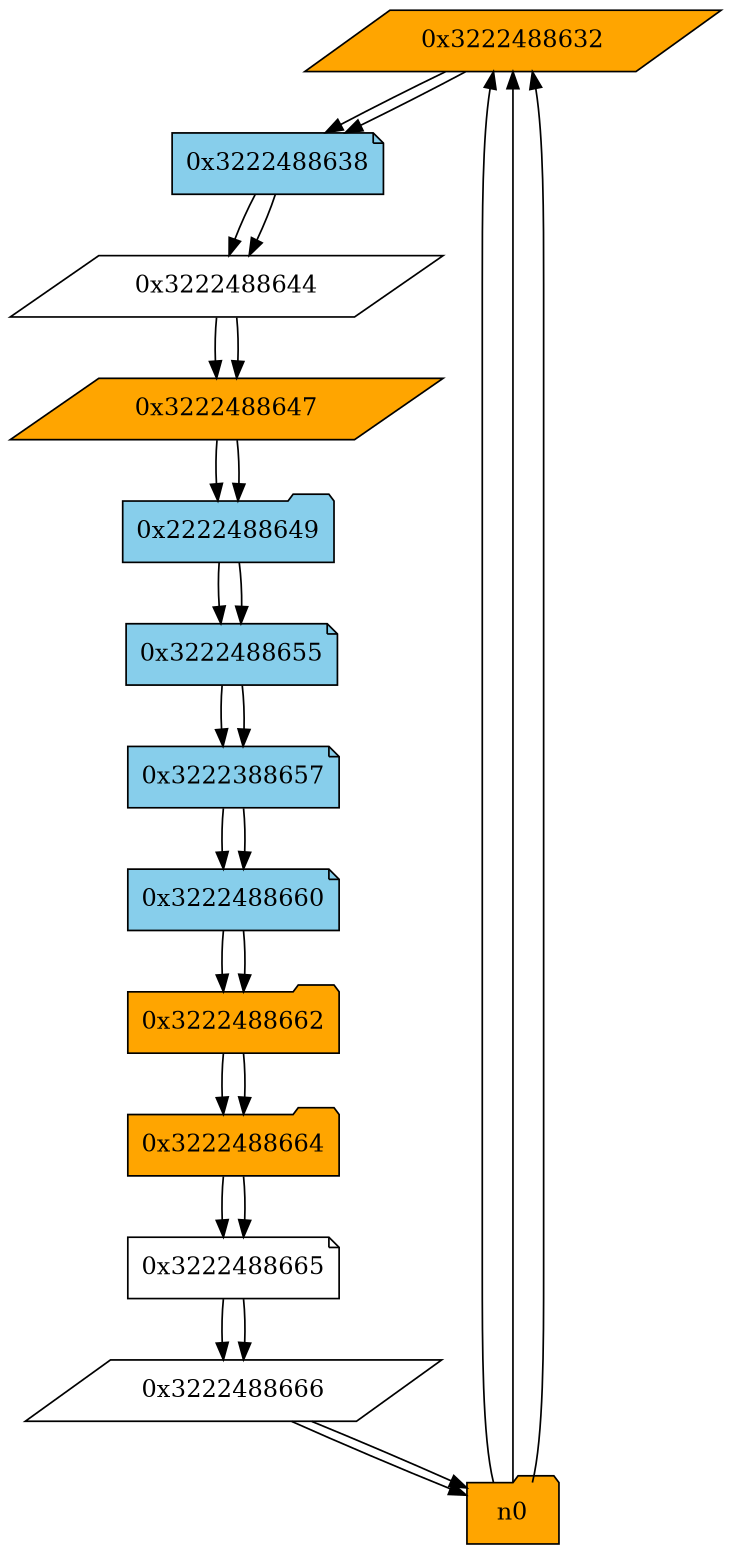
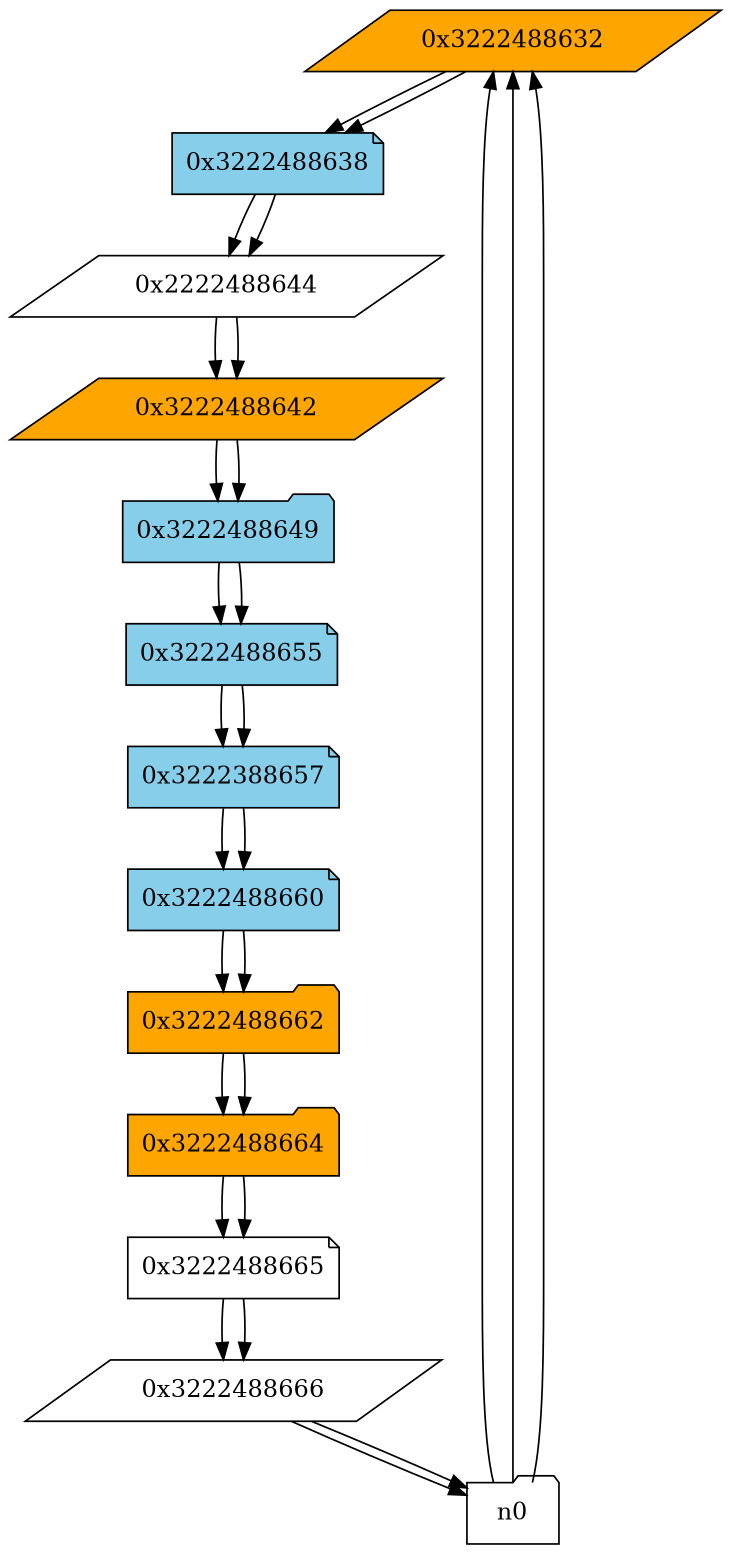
  digraph {
    node [fillcolor=skyblue shape=note style=filled]
    n1 [fillcolor=orange label="0x3222488632" shape=parallelogram]
    n2 [label="0x3222488638"]
-   n3 [fillcolor=white label="0x3222488644" shape=parallelogram]
-   n4 [fillcolor=orange label="0x3222488647" shape=parallelogram]
-   n5 [label="0x2222488649" shape=folder]
+   n3 [fillcolor=white label="0x2222488644" shape=parallelogram]
+   n4 [fillcolor=orange label="0x3222488642" shape=parallelogram]
+   n5 [label="0x3222488649" shape=folder]
    n6 [label="0x3222488655"]
    n7 [label="0x3222388657"]
    n8 [label="0x3222488660"]
    n9 [fillcolor=orange label="0x3222488662" shape=folder]
    n10 [fillcolor=orange label="0x3222488664" shape=folder]
    n11 [fillcolor=white label="0x3222488665"]
    n12 [fillcolor=white label="0x3222488666" shape=parallelogram]
-   n0 [fillcolor=orange shape=folder]
+   n0 [fillcolor=white shape=folder]
    n1 -> n2
    n1 -> n2
    n2 -> n3
    n2 -> n3
    n3 -> n4
    n3 -> n4
    n4 -> n5
    n4 -> n5
    n5 -> n6
    n5 -> n6
    n6 -> n7
    n6 -> n7
    n7 -> n8
    n7 -> n8
    n8 -> n9
    n8 -> n9
    n9 -> n10
    n9 -> n10
    n10 -> n11
    n10 -> n11
    n11 -> n12
    n11 -> n12
    n12 -> n0
    n12 -> n0
    n0 -> n1
    n0 -> n1
    n0 -> n1
  }
